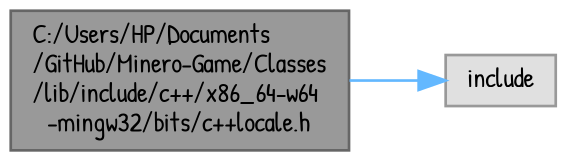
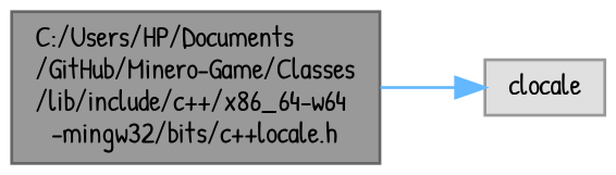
  digraph {
    rankdir=LR
    fontname="Patrick Hand"
    node [fontname="Patrick Hand" fontsize=10 shape=box style=filled]
    n1 [color=gray40 fillcolor=grey60 fontcolor=black height=0.2 label="C:/Users/HP/Documents\l/GitHub/Minero-Game/Classes\l/lib/include/c++/x86_64-w64\l-mingw32/bits/c++locale.h" width=0.4]
-   n2 [color=grey60 fillcolor="#E0E0E0" height=0.2 label=include width=0.4]
+   n2 [color=grey60 fillcolor="#E0E0E0" height=0.2 label=clocale width=0.4]
    n1 -> n2 [color=steelblue1 fontname="Patrick Hand" fontsize=10 labelfontname=Helvetica labelfontsize=10 style=solid]
  }
